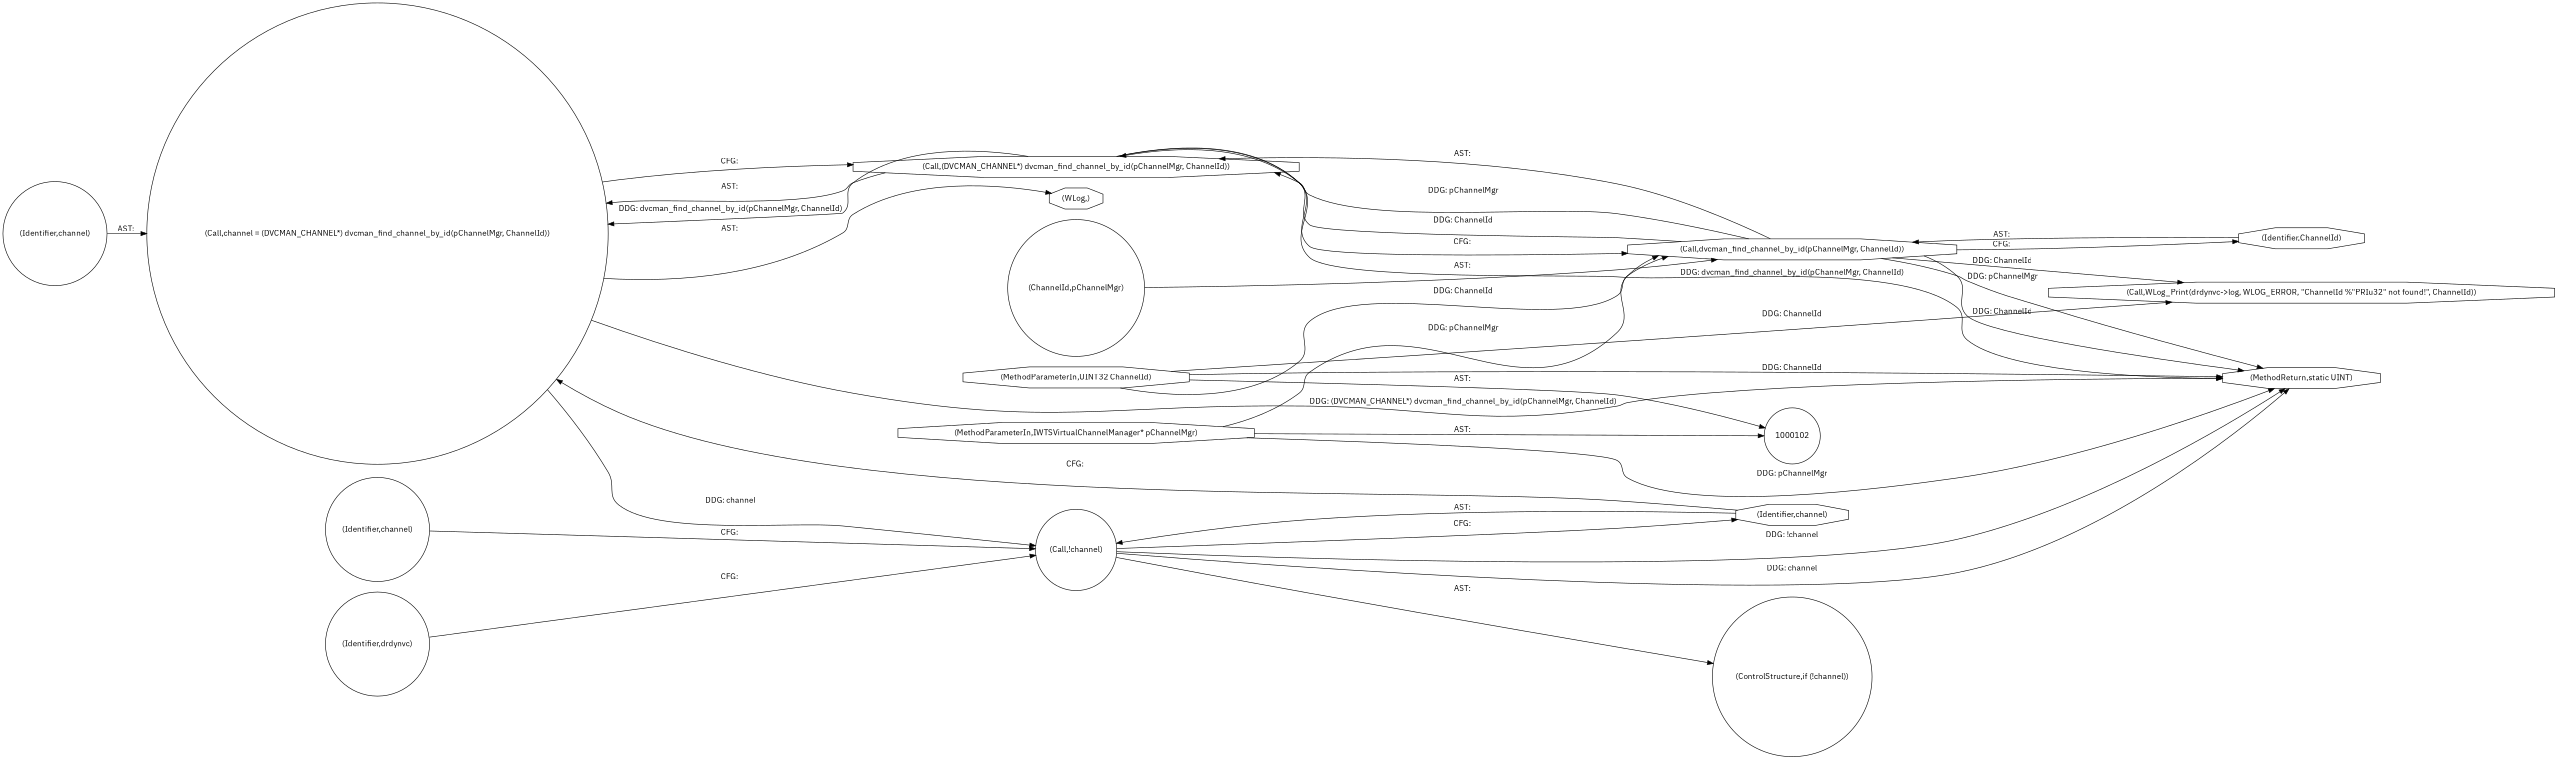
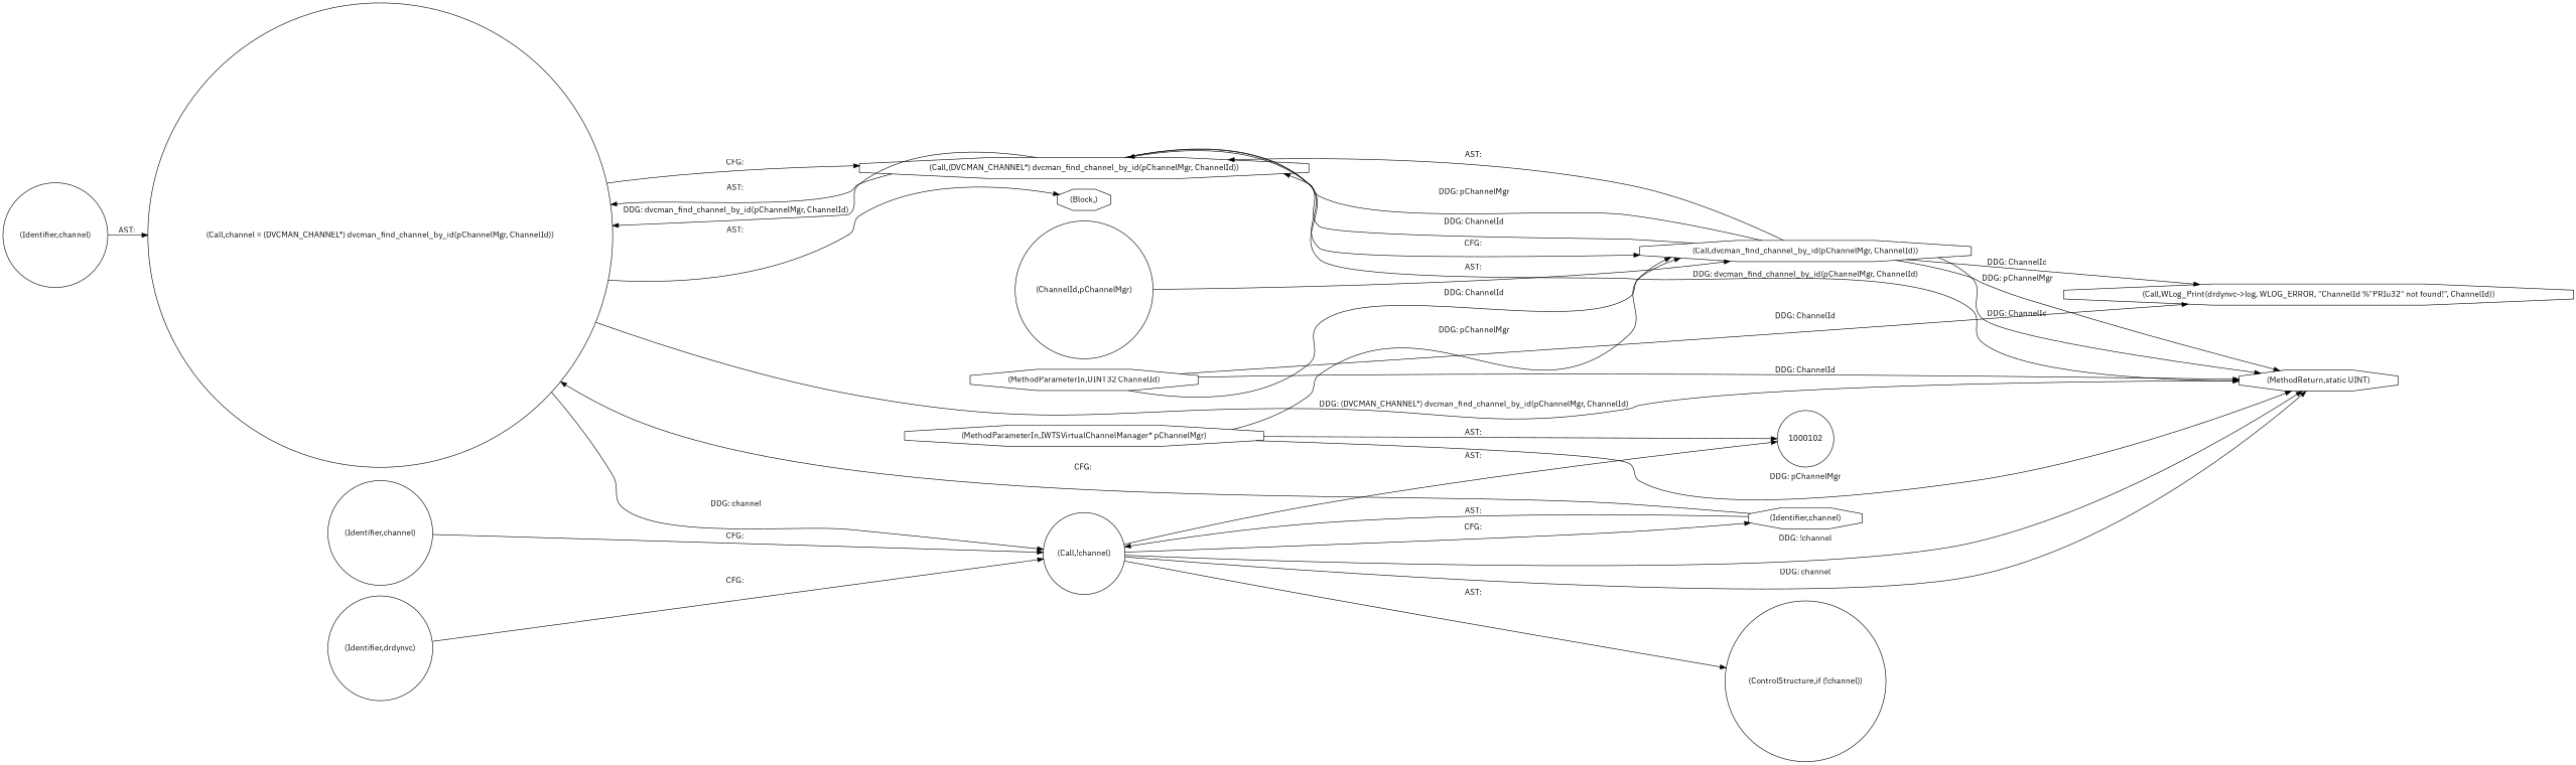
  digraph {
    fontname="IBM Plex Sans"
    rankdir=LR
    node [fontname="IBM Plex Sans" shape=octagon]
    edge [fontname="IBM Plex Sans"]
    n1 [label="(Call,channel = (DVCMAN_CHANNEL*) dvcman_find_channel_by_id(pChannelMgr, ChannelId))" shape=circle]
    n2 [label="(Call,(DVCMAN_CHANNEL*) dvcman_find_channel_by_id(pChannelMgr, ChannelId))"]
    n3 [label="(Call,!channel)" shape=circle]
    n4 [label="(MethodReturn,static UINT)"]
-   n5 [label="(WLog,)"]
+   n5 [label="(Block,)"]
    n6 [label="(Call,dvcman_find_channel_by_id(pChannelMgr, ChannelId))"]
    n7 [label="(ControlStructure,if (!channel))" shape=circle]
    n8 [label="(Identifier,channel)"]
-   n9 [label="(Identifier,ChannelId)"]
    n10 [label="(Call,WLog_Print(drdynvc->log, WLOG_ERROR, \"ChannelId %\"PRIu32\" not found!\", ChannelId))"]
    n11 [label="(MethodParameterIn,IWTSVirtualChannelManager* pChannelMgr)"]
    1000102 [shape=circle]
    n13 [label="(MethodParameterIn,UINT32 ChannelId)"]
    n14 [label="(Identifier,channel)" shape=circle]
    n15 [label="(ChannelId,pChannelMgr)" shape=circle]
    n16 [label="(Identifier,drdynvc)" shape=circle]
    n17 [label="(Identifier,channel)" shape=circle]
    n1 -> n2 [label="CFG: "]
    n1 -> n3 [label="DDG: channel"]
    n1 -> n4 [label="DDG: (DVCMAN_CHANNEL*) dvcman_find_channel_by_id(pChannelMgr, ChannelId)"]
    n1 -> n5 [label="AST: "]
    n2 -> n1 [label="AST: "]
    n2 -> n1 [label="DDG: dvcman_find_channel_by_id(pChannelMgr, ChannelId)"]
    n2 -> n4 [label="DDG: dvcman_find_channel_by_id(pChannelMgr, ChannelId)"]
    n2 -> n6 [label="CFG: "]
    n3 -> n4 [label="DDG: !channel"]
    n3 -> n4 [label="DDG: channel"]
    n3 -> n7 [label="AST: "]
    n3 -> n8 [label="CFG: "]
    n6 -> n2 [label="AST: "]
    n6 -> n2 [label="DDG: pChannelMgr"]
    n6 -> n2 [label="DDG: ChannelId"]
    n6 -> n4 [label="DDG: pChannelMgr"]
    n6 -> n4 [label="DDG: ChannelId"]
-   n6 -> n9 [label="CFG: "]
    n6 -> n10 [label="DDG: ChannelId"]
    n8 -> n1 [label="CFG: "]
    n8 -> n3 [label="AST: "]
-   n9 -> n6 [label="AST: "]
    n11 -> n4 [label="DDG: pChannelMgr"]
    n11 -> n6 [label="DDG: pChannelMgr"]
    n11 -> 1000102 [label="AST: "]
    n13 -> n4 [label="DDG: ChannelId"]
    n13 -> n6 [label="DDG: ChannelId"]
    n13 -> n10 [label="DDG: ChannelId"]
-   n13 -> 1000102 [label="AST: "]
+   n3 -> 1000102 [label="AST: "]
    n14 -> n3 [label="CFG: "]
    n15 -> n6 [label="AST: "]
    n16 -> n3 [label="CFG: "]
    n17 -> n1 [label="AST: "]
  }
